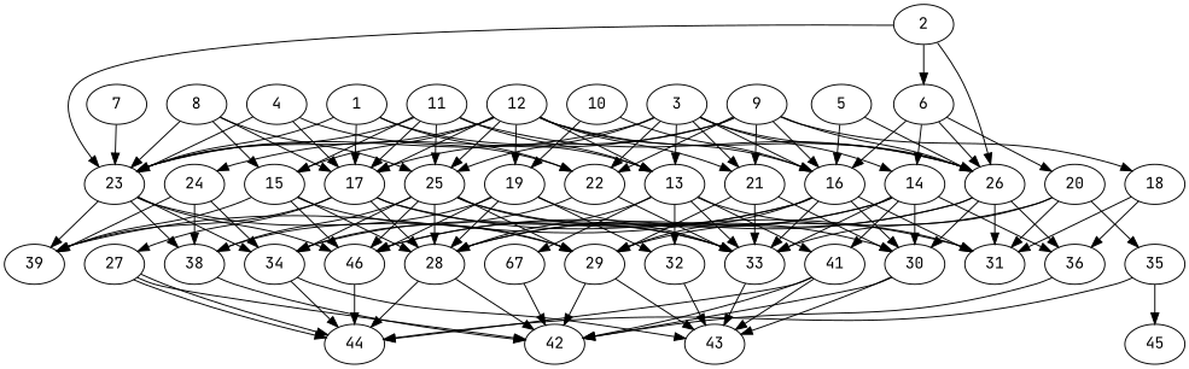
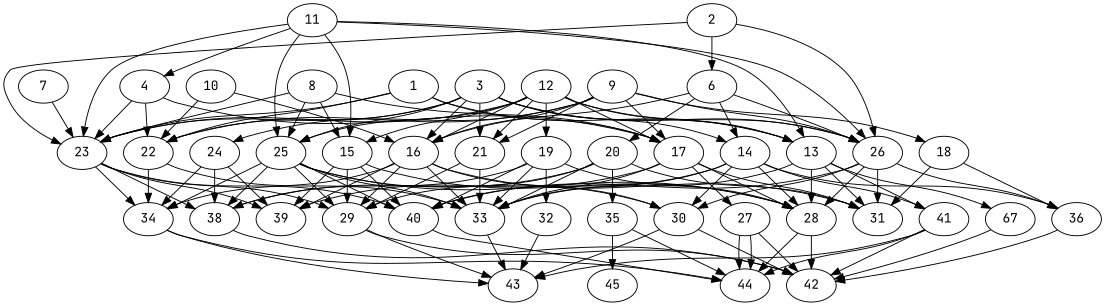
  digraph {
    fontname="JetBrains Mono"
    node [alpha=0.17 fontname="JetBrains Mono"]
    edge [fontname="JetBrains Mono"]
    1 [alpha=0.16 expect_size=50193408]
    13 [alpha=0.10 expect_size=50282496]
    17 [alpha=0.03 expect_size=18099200]
    22 [expect_size=49942528]
    23 [alpha=0.11 expect_size=9757696]
    28 [alpha=0.01 expect_size=22430720]
    31 [alpha=0.04 expect_size=48412672]
    32 [alpha=0.09 expect_size=39141376]
    33 [alpha=0.14 expect_size=33210368]
    n10 [alpha=0.18 expect_size=10353664 label=67]
    41 [alpha=0.04 expect_size=43522048]
    39 [alpha=0.02 expect_size=21815296]
    27 [alpha=0.04 expect_size=16157696]
    34 [expect_size=12693504]
-   40 [alpha=0.00 expect_size=14692352 label=46]
+   40 [alpha=0.00 expect_size=14692352]
    29 [expect_size=30681088]
    38 [alpha=0.18 expect_size=19672064]
    42 [alpha=0.07 expect_size=6916096]
    44 [alpha=0.09 expect_size=14218240]
    43 [alpha=0.12 expect_size=29320192]
    2 [alpha=0.06 expect_size=37147648]
    26 [alpha=0.02 expect_size=32076800]
    6 [alpha=0.00 expect_size=21054464]
    14 [alpha=0.05 expect_size=49868800]
    30 [alpha=0.12 expect_size=29119488]
    36 [alpha=0.05 expect_size=5860352]
    3 [alpha=0.20 expect_size=34502656]
    16 [alpha=0.13 expect_size=17707008]
    21 [alpha=0.16 expect_size=17408000]
    25 [expect_size=46492672]
    4 [alpha=0.20 expect_size=39563264]
-   5 [alpha=0.07 expect_size=27424768]
    20 [alpha=0.08 expect_size=40908800]
    35 [alpha=0.18 expect_size=11911168]
    45 [alpha=0.04 expect_size=6236160]
    7 [alpha=0.02 expect_size=46711808]
    8 [alpha=0.16 expect_size=40426496]
    15 [alpha=0.14 expect_size=49315840]
    9 [alpha=0.12 expect_size=50336768]
    18 [alpha=0.03 expect_size=23643136]
    24 [alpha=0.20 expect_size=34462720]
    10 [alpha=0.10 expect_size=50462720]
    19 [alpha=0.19 expect_size=13341696]
    11 [alpha=0.14 expect_size=45410304]
    12 [alpha=0.03 expect_size=35318784]
    1 -> 13
    1 -> 17
    1 -> 22
    1 -> 23
    13 -> 28
    13 -> 31
-   13 -> 32
    13 -> 33
    13 -> n10
    13 -> 41
    17 -> 28
    17 -> 31
    17 -> 33
    17 -> 39
    17 -> 27
    22 -> 33
    22 -> 34
    23 -> 39
    23 -> 34
    23 -> 40
    23 -> 29
    23 -> 38
    28 -> 42
    28 -> 44
    32 -> 43
    33 -> 43
    n10 -> 42
    41 -> 42
    41 -> 44
    41 -> 43
    27 -> 42
    27 -> 44
    27 -> 44
    34 -> 44
    34 -> 43
    40 -> 44
    29 -> 42
    29 -> 43
    38 -> 42
    2 -> 23
    2 -> 26
    2 -> 6
    26 -> 28
    26 -> 31
    26 -> 40
    26 -> 30
    26 -> 36
    6 -> 26
    6 -> 14
    6 -> 16
    6 -> 20
    14 -> 28
    14 -> 33
    14 -> 41
    14 -> 40
    14 -> 30
    14 -> 36
    30 -> 42
    30 -> 43
    36 -> 42
    3 -> 13
    3 -> 22
    3 -> 23
    3 -> 26
    3 -> 14
    3 -> 16
    3 -> 21
    3 -> 25
    16 -> 31
    16 -> 33
    16 -> 39
    16 -> 34
    16 -> 29
    16 -> 30
    21 -> 33
    21 -> 29
-   21 -> 30
    25 -> 28
    25 -> 33
    25 -> 34
    25 -> 40
    25 -> 29
    25 -> 38
    25 -> 30
    4 -> 17
    4 -> 22
    4 -> 23
-   5 -> 26
-   5 -> 16
    20 -> 31
    20 -> 33
    20 -> 29
+   20 -> 38
    20 -> 35
    35 -> 44
    35 -> 45
    7 -> 23
    8 -> 17
    8 -> 23
    8 -> 25
    8 -> 15
    15 -> 28
    15 -> 39
    15 -> 40
    15 -> 29
    9 -> 17
    9 -> 22
    9 -> 26
    9 -> 16
    9 -> 21
    9 -> 18
    9 -> 24
    18 -> 31
    18 -> 36
    24 -> 39
    24 -> 34
    24 -> 38
    10 -> 16
-   10 -> 19
+   10 -> 22
    19 -> 28
    19 -> 32
    19 -> 33
    19 -> 40
    19 -> 38
    11 -> 13
-   11 -> 17
+   11 -> 4
    11 -> 23
    11 -> 26
    11 -> 25
    11 -> 15
    12 -> 13
    12 -> 17
    12 -> 23
    12 -> 26
    12 -> 16
    12 -> 21
    12 -> 25
    12 -> 15
    12 -> 19
  }
